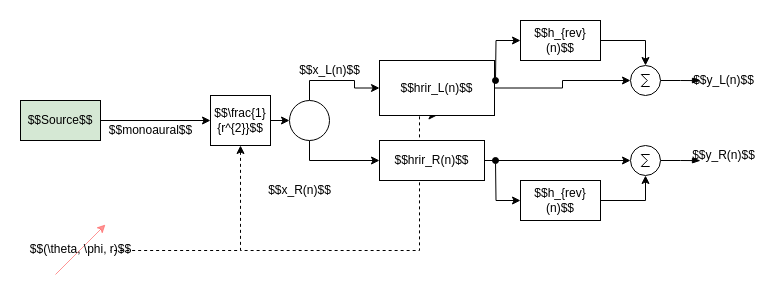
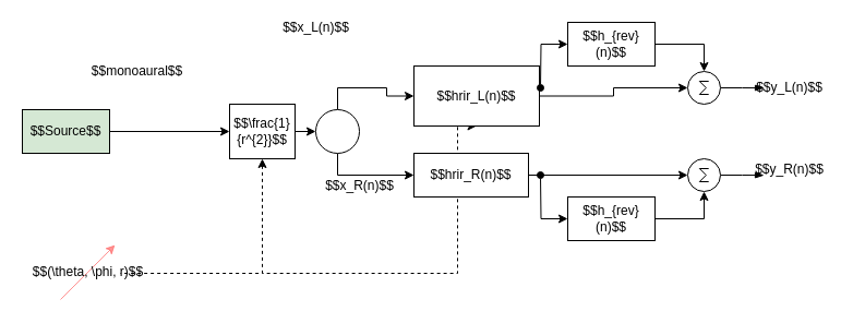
  <mxCell id="0" />
  <mxCell id="1" parent="0" />
  <mxCell id="2" value="" style="endArrow=classic;html=1;opacity=70;strokeColor=#FF6666;" edge="1" parent="1"><mxGeometry width="50" height="50" relative="1" as="geometry"><mxPoint x="55" y="274" as="sourcePoint" /><mxPoint x="105" y="224" as="targetPoint" /></mxGeometry></mxCell>
  <mxCell id="3" style="edgeStyle=orthogonalEdgeStyle;rounded=0;orthogonalLoop=1;jettySize=auto;html=1;exitX=1;exitY=0.5;exitDx=0;exitDy=0;entryX=0;entryY=0.5;entryDx=0;entryDy=0;" edge="1" parent="1" source="4" target="7"><mxGeometry relative="1" as="geometry" /></mxCell>
  <mxCell id="4" value="$$Source$$" style="rounded=0;whiteSpace=wrap;html=1;fillColor=#d5e8d4;" vertex="1" parent="1"><mxGeometry x="20" y="100" width="80" height="40" as="geometry" /></mxCell>
  <mxCell id="5" style="edgeStyle=orthogonalEdgeStyle;rounded=0;orthogonalLoop=1;jettySize=auto;html=1;exitX=1;exitY=0.5;exitDx=0;exitDy=0;entryX=0;entryY=0.5;entryDx=0;entryDy=0;" edge="1" parent="1" source="7" target="16"><mxGeometry relative="1" as="geometry" /></mxCell>
  <mxCell id="6" style="edgeStyle=orthogonalEdgeStyle;rounded=0;orthogonalLoop=1;jettySize=auto;html=1;exitX=0.5;exitY=1;exitDx=0;exitDy=0;dashed=1;startArrow=classic;startFill=1;endArrow=none;endFill=0;" edge="1" parent="1" source="7"><mxGeometry relative="1" as="geometry"><mxPoint x="110" y="250" as="targetPoint" /><Array as="points"><mxPoint x="240" y="250" /></Array></mxGeometry></mxCell>
  <mxCell id="7" value="&lt;span&gt;$$\frac{1}{r^{2}}$$&lt;/span&gt;" style="rounded=0;whiteSpace=wrap;html=1;" vertex="1" parent="1"><mxGeometry x="210" y="95" width="60" height="50" as="geometry" /></mxCell>
- <mxCell id="8" value="$$monoaural$$" style="text;html=1;align=center;verticalAlign=middle;resizable=0;points=[];autosize=1;" vertex="1" parent="1"><mxGeometry x="100" y="120" width="100" height="20" as="geometry" /></mxCell>
+ <mxCell id="8" value="$$monoaural$$" style="text;html=1;align=center;verticalAlign=middle;resizable=0;points=[];autosize=1;" vertex="1" parent="1"><mxGeometry x="75" y="55" width="100" height="20" as="geometry" /></mxCell>
  <mxCell id="9" style="edgeStyle=orthogonalEdgeStyle;rounded=0;orthogonalLoop=1;jettySize=auto;html=1;exitX=0.5;exitY=1;exitDx=0;exitDy=0;startArrow=classic;startFill=1;endArrow=none;endFill=0;strokeColor=#000000;dashed=1;" edge="1" parent="1" source="11"><mxGeometry relative="1" as="geometry"><mxPoint x="240" y="250" as="targetPoint" /><Array as="points"><mxPoint x="419" y="250" /></Array></mxGeometry></mxCell>
  <mxCell id="10" style="edgeStyle=orthogonalEdgeStyle;rounded=0;orthogonalLoop=1;jettySize=auto;html=1;exitX=1;exitY=0.5;exitDx=0;exitDy=0;entryX=0;entryY=0.5;entryDx=0;entryDy=0;entryPerimeter=0;startArrow=none;startFill=0;endArrow=classic;endFill=1;strokeColor=#000000;" edge="1" parent="1" source="11" target="27"><mxGeometry relative="1" as="geometry" /></mxCell>
  <mxCell id="11" value="$$hrir_L(n)$$" style="rounded=0;whiteSpace=wrap;html=1;" vertex="1" parent="1"><mxGeometry x="379" y="60" width="115" height="55" as="geometry" /></mxCell>
  <mxCell id="12" style="edgeStyle=orthogonalEdgeStyle;rounded=0;orthogonalLoop=1;jettySize=auto;html=1;exitX=1;exitY=0.5;exitDx=0;exitDy=0;entryX=0;entryY=0.5;entryDx=0;entryDy=0;entryPerimeter=0;startArrow=none;startFill=0;endArrow=classic;endFill=1;strokeColor=#000000;" edge="1" parent="1" source="13" target="29"><mxGeometry relative="1" as="geometry" /></mxCell>
  <mxCell id="13" value="$$hrir_R(n)$$" style="rounded=0;whiteSpace=wrap;html=1;" vertex="1" parent="1"><mxGeometry x="379" y="140" width="105" height="40" as="geometry" /></mxCell>
  <mxCell id="14" style="edgeStyle=orthogonalEdgeStyle;rounded=0;orthogonalLoop=1;jettySize=auto;html=1;exitX=0.5;exitY=0;exitDx=0;exitDy=0;entryX=0;entryY=0.5;entryDx=0;entryDy=0;" edge="1" parent="1" source="16" target="11"><mxGeometry relative="1" as="geometry" /></mxCell>
  <mxCell id="15" style="edgeStyle=orthogonalEdgeStyle;rounded=0;orthogonalLoop=1;jettySize=auto;html=1;exitX=0.5;exitY=1;exitDx=0;exitDy=0;entryX=0;entryY=0.5;entryDx=0;entryDy=0;" edge="1" parent="1" source="16" target="13"><mxGeometry relative="1" as="geometry" /></mxCell>
  <mxCell id="16" value="" style="verticalLabelPosition=bottom;shadow=0;dashed=0;align=center;html=1;verticalAlign=top;strokeWidth=1;shape=ellipse;perimeter=ellipsePerimeter;" vertex="1" parent="1"><mxGeometry x="289" y="100" width="40" height="40" as="geometry" /></mxCell>
- <mxCell id="17" value="$$x_L(n)$$" style="text;html=1;align=center;verticalAlign=middle;resizable=0;points=[];autosize=1;" vertex="1" parent="1"><mxGeometry x="289" y="60" width="80" height="20" as="geometry" /></mxCell>
- <mxCell id="18" value="$$x_R(n)$$" style="text;html=1;align=center;verticalAlign=middle;resizable=0;points=[];autosize=1;" vertex="1" parent="1"><mxGeometry x="259" y="180" width="80" height="20" as="geometry" /></mxCell>
+ <mxCell id="17" value="$$x_L(n)$$" style="text;html=1;align=center;verticalAlign=middle;resizable=0;points=[];autosize=1;" vertex="1" parent="1"><mxGeometry x="249" y="15" width="80" height="20" as="geometry" /></mxCell>
+ <mxCell id="18" value="$$x_R(n)$$" style="text;html=1;align=center;verticalAlign=middle;resizable=0;points=[];autosize=1;" vertex="1" parent="1"><mxGeometry x="289" y="160" width="80" height="20" as="geometry" /></mxCell>
  <mxCell id="19" value="$$(\theta, \phi, r)$$" style="text;html=1;align=center;verticalAlign=middle;resizable=0;points=[];autosize=1;" vertex="1" parent="1"><mxGeometry x="20" y="239" width="120" height="20" as="geometry" /></mxCell>
  <mxCell id="20" style="edgeStyle=orthogonalEdgeStyle;rounded=0;orthogonalLoop=1;jettySize=auto;html=1;exitX=1;exitY=0.5;exitDx=0;exitDy=0;entryX=0.5;entryY=0;entryDx=0;entryDy=0;entryPerimeter=0;startArrow=none;startFill=0;endArrow=classic;endFill=1;strokeColor=#000000;" edge="1" parent="1" source="22" target="27"><mxGeometry relative="1" as="geometry" /></mxCell>
  <mxCell id="21" style="edgeStyle=orthogonalEdgeStyle;rounded=0;orthogonalLoop=1;jettySize=auto;html=1;exitX=0;exitY=0.5;exitDx=0;exitDy=0;startArrow=classic;startFill=1;endArrow=oval;endFill=1;strokeColor=#000000;" edge="1" parent="1" source="22"><mxGeometry relative="1" as="geometry"><mxPoint x="495" y="80" as="targetPoint" /></mxGeometry></mxCell>
  <mxCell id="22" value="$$h_{rev}(n)$$" style="rounded=0;whiteSpace=wrap;html=1;" vertex="1" parent="1"><mxGeometry x="520" y="20" width="80" height="40" as="geometry" /></mxCell>
  <mxCell id="23" style="edgeStyle=orthogonalEdgeStyle;rounded=0;orthogonalLoop=1;jettySize=auto;html=1;exitX=1;exitY=0.5;exitDx=0;exitDy=0;entryX=0.5;entryY=1;entryDx=0;entryDy=0;entryPerimeter=0;startArrow=none;startFill=0;endArrow=classic;endFill=1;strokeColor=#000000;" edge="1" parent="1" source="25" target="29"><mxGeometry relative="1" as="geometry" /></mxCell>
  <mxCell id="24" style="edgeStyle=orthogonalEdgeStyle;rounded=0;orthogonalLoop=1;jettySize=auto;html=1;exitX=0;exitY=0.5;exitDx=0;exitDy=0;startArrow=classic;startFill=1;endArrow=oval;endFill=1;strokeColor=#000000;" edge="1" parent="1" source="25"><mxGeometry relative="1" as="geometry"><mxPoint x="495" y="160" as="targetPoint" /></mxGeometry></mxCell>
  <mxCell id="25" value="$$h_{rev}(n)$$" style="rounded=0;whiteSpace=wrap;html=1;" vertex="1" parent="1"><mxGeometry x="520" y="180" width="80" height="40" as="geometry" /></mxCell>
  <mxCell id="26" style="edgeStyle=orthogonalEdgeStyle;rounded=0;orthogonalLoop=1;jettySize=auto;html=1;exitX=1;exitY=0.5;exitDx=0;exitDy=0;exitPerimeter=0;startArrow=none;startFill=0;endArrow=blockThin;endFill=1;strokeColor=#000000;" edge="1" parent="1" source="27"><mxGeometry relative="1" as="geometry"><mxPoint x="700" y="80.111" as="targetPoint" /></mxGeometry></mxCell>
  <mxCell id="27" value="" style="verticalLabelPosition=bottom;shadow=0;dashed=0;align=center;html=1;verticalAlign=top;shape=mxgraph.electrical.abstract.sum;" vertex="1" parent="1"><mxGeometry x="630" y="65" width="30" height="30" as="geometry" /></mxCell>
  <mxCell id="28" style="edgeStyle=orthogonalEdgeStyle;rounded=0;orthogonalLoop=1;jettySize=auto;html=1;exitX=1;exitY=0.5;exitDx=0;exitDy=0;exitPerimeter=0;startArrow=none;startFill=0;endArrow=blockThin;endFill=1;strokeColor=#000000;" edge="1" parent="1" source="29"><mxGeometry relative="1" as="geometry"><mxPoint x="700" y="160.111" as="targetPoint" /></mxGeometry></mxCell>
  <mxCell id="29" value="" style="verticalLabelPosition=bottom;shadow=0;dashed=0;align=center;html=1;verticalAlign=top;shape=mxgraph.electrical.abstract.sum;" vertex="1" parent="1"><mxGeometry x="630" y="145" width="30" height="30" as="geometry" /></mxCell>
  <mxCell id="30" value="$$y_L(n)$$" style="text;html=1;align=center;verticalAlign=middle;resizable=0;points=[];autosize=1;" vertex="1" parent="1"><mxGeometry x="685" y="70" width="75" height="20" as="geometry" /></mxCell>
  <mxCell id="31" value="$$y_R(n)$$" style="text;html=1;align=center;verticalAlign=middle;resizable=0;points=[];autosize=1;" vertex="1" parent="1"><mxGeometry x="685" y="145" width="75" height="20" as="geometry" /></mxCell>
